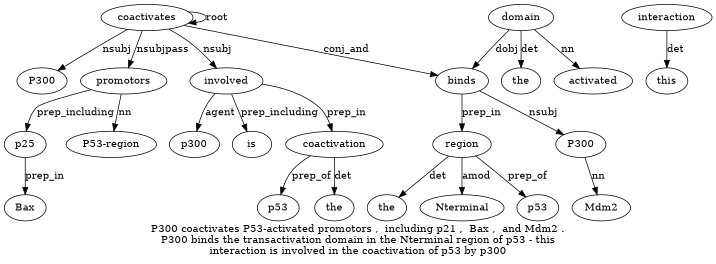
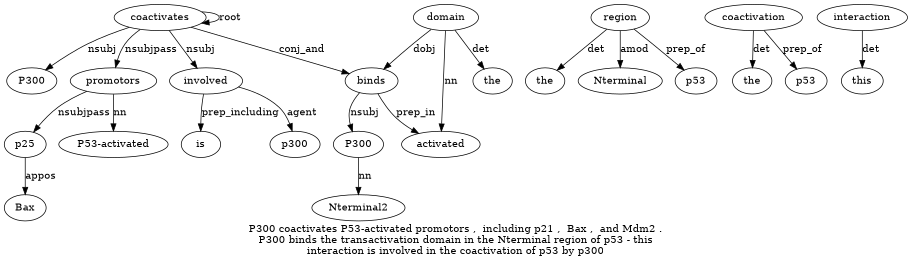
  digraph {
    label="P300 coactivates P53-activated promotors ,  including p21 ,  Bax ,  and Mdm2 .\nP300 binds the transactivation domain in the Nterminal region of p53 - this\ninteraction is involved in the coactivation of p53 by p300"
    node [fillcolor=white style=filled]
    n1 [label=coactivates]
    n2 [label=P300]
    n3 [label=promotors]
    n4 [label=binds]
    n5 [label=involved]
-   n6 [label="P53-region"]
+   n6 [label="P53-activated"]
    n7 [label=p25]
    n8 [label=P300]
    n9 [label=region]
    n10 [label=is]
    n11 [label=coactivation]
    n12 [label=p300]
    n13 [label=Bax]
-   n14 [label=Mdm2]
+   n14 [label=Nterminal2]
    n15 [label=domain]
    n16 [label=the]
    n17 [label=activated]
    n18 [label=the]
    n19 [label=Nterminal]
    n20 [label=p53]
    n21 [label=interaction]
    n22 [label=this]
    n23 [label=the]
    n24 [label=p53]
    n1 -> n1 [label=root]
    n1 -> n2 [label=nsubj]
    n1 -> n3 [label=nsubjpass]
    n1 -> n4 [label=conj_and]
    n1 -> n5 [label=nsubj]
    n3 -> n6 [label=nn]
-   n3 -> n7 [label=prep_including]
+   n3 -> n7 [label=nsubjpass]
    n4 -> n8 [label=nsubj]
-   n4 -> n9 [label=prep_in]
+   n4 -> n17 [label=prep_in]
    n5 -> n10 [label=prep_including]
-   n5 -> n11 [label=prep_in]
    n5 -> n12 [label=agent]
-   n7 -> n13 [label=prep_in]
+   n7 -> n13 [label=appos]
    n8 -> n14 [label=nn]
    n9 -> n18 [label=det]
    n9 -> n19 [label=amod]
    n9 -> n20 [label=prep_of]
    n11 -> n23 [label=det]
    n11 -> n24 [label=prep_of]
    n15 -> n4 [label=dobj]
    n15 -> n16 [label=det]
    n15 -> n17 [label=nn]
    n21 -> n22 [label=det]
  }
